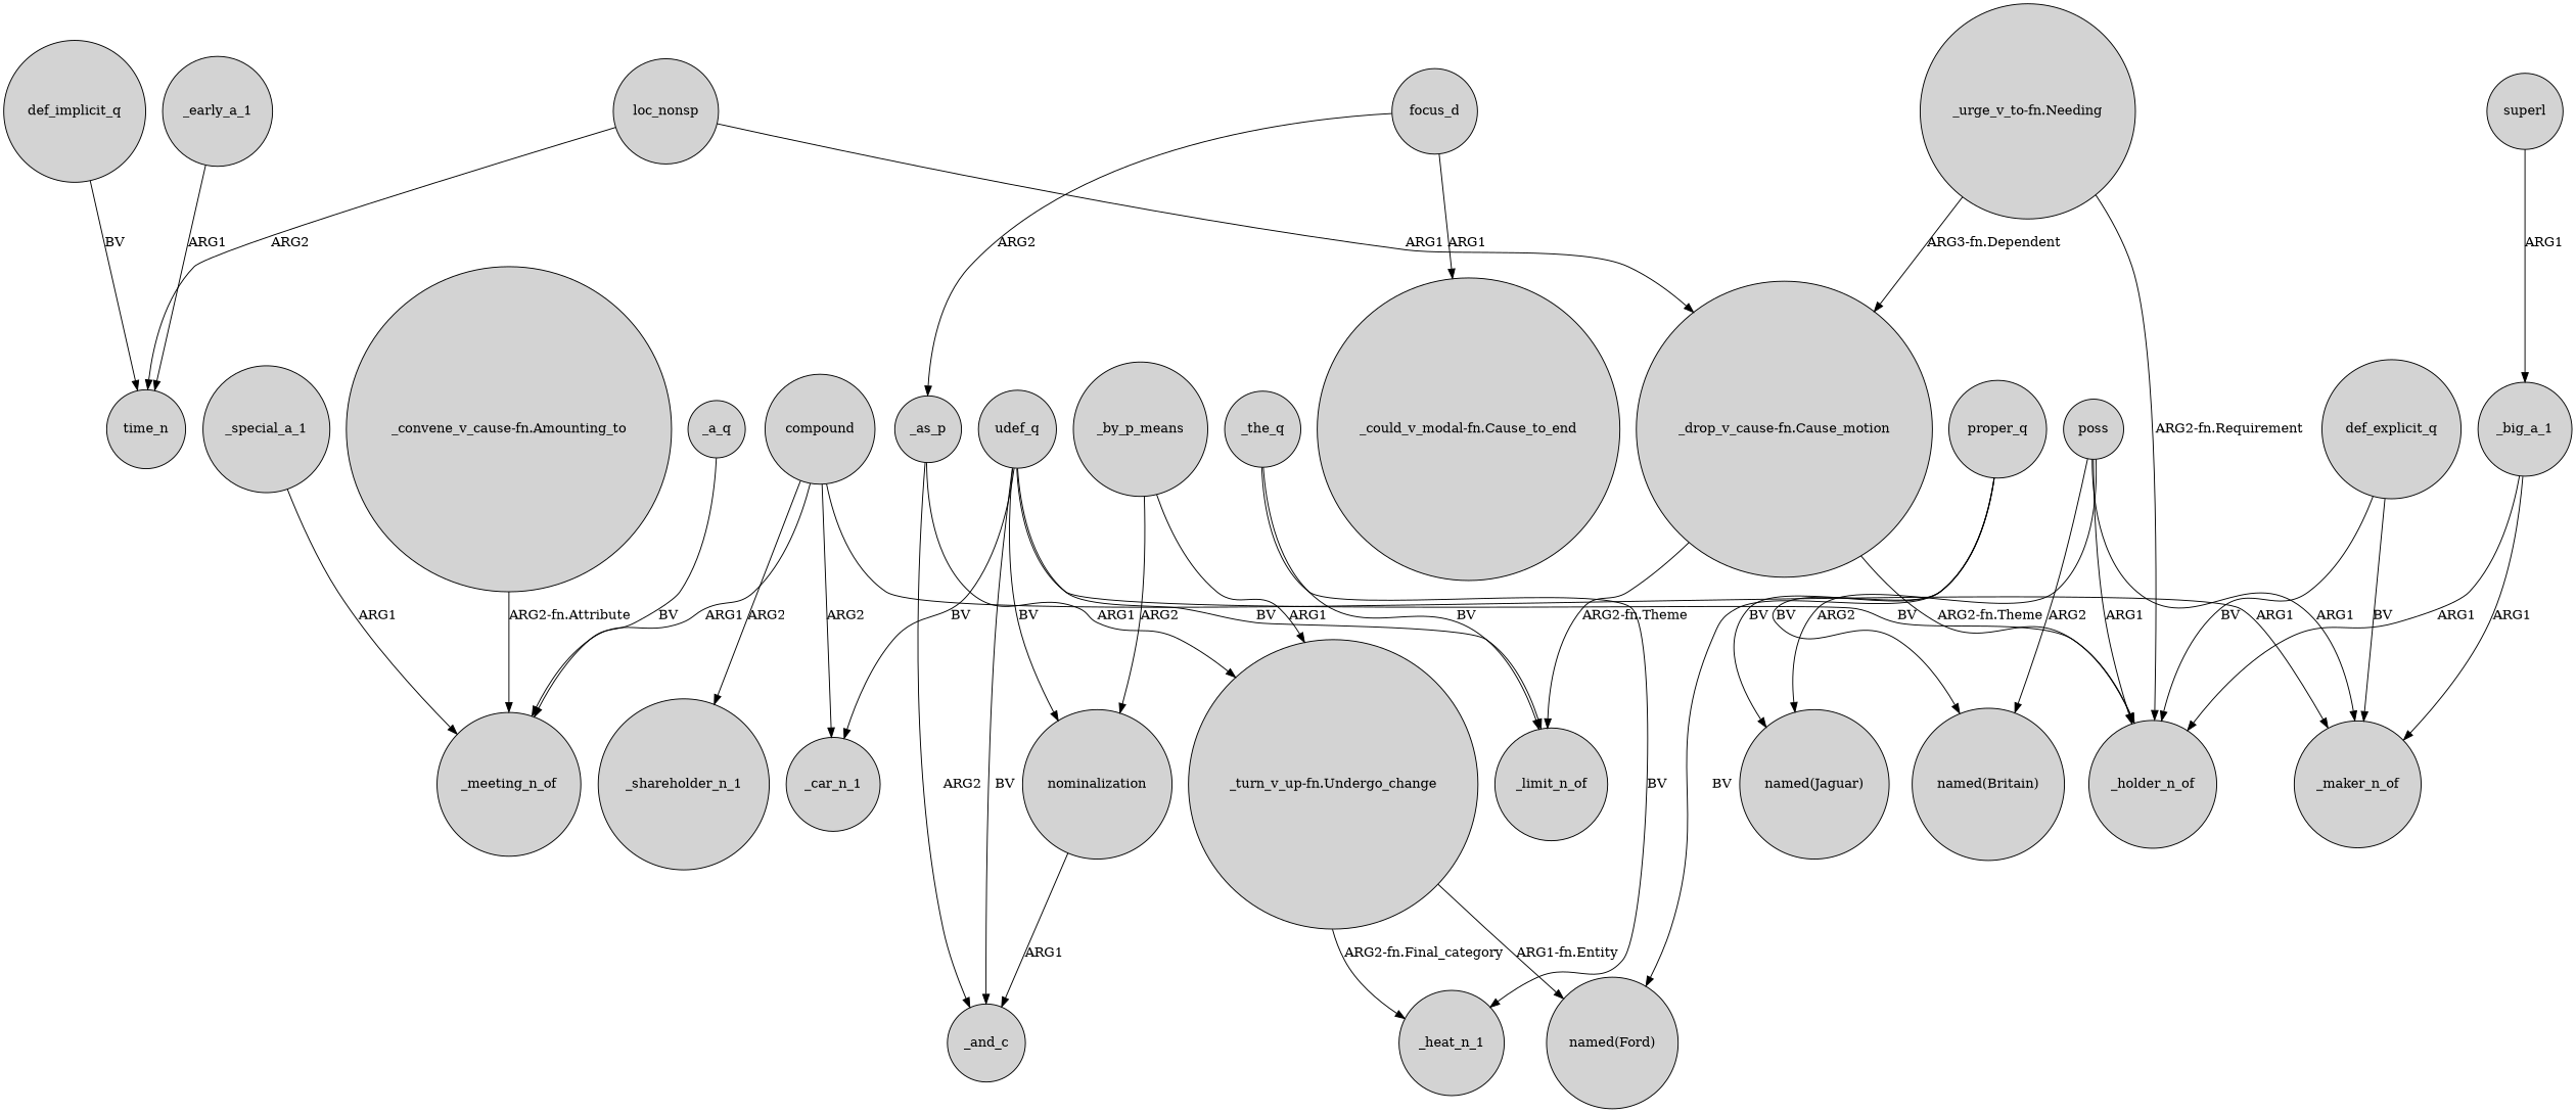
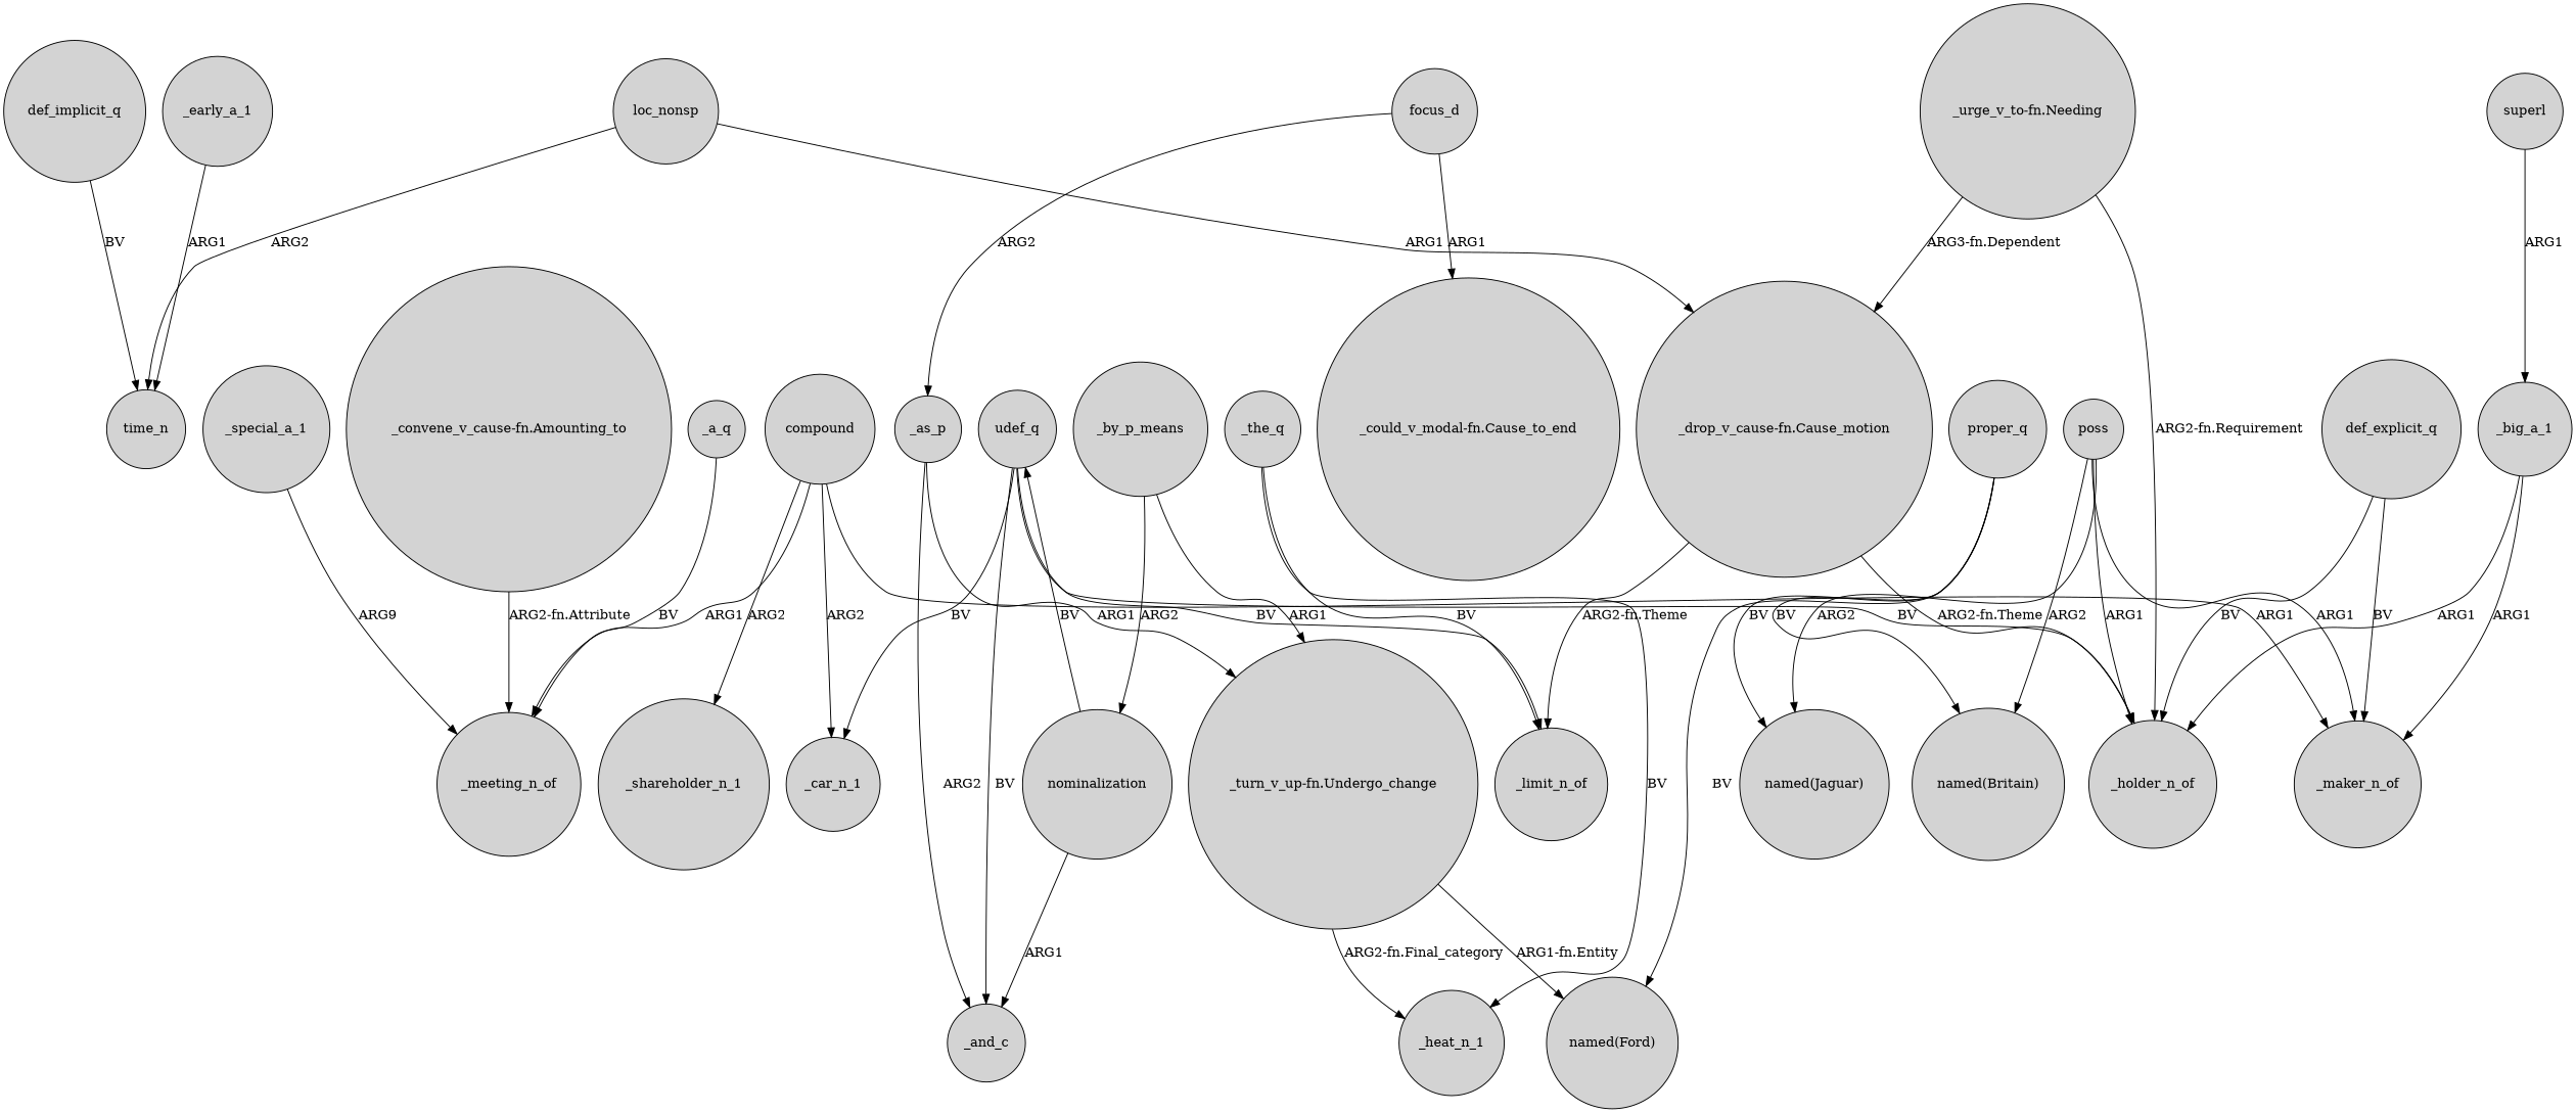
  digraph {
    node [shape=circle style=filled]
    _early_a_1
    time_n
    _big_a_1
    _holder_n_of
    _maker_n_of
    proper_q
    "named(Ford)"
    "named(Britain)"
    "named(Jaguar)"
    compound
    _shareholder_n_1
    _meeting_n_of
    _car_n_1
    "_convene_v_cause-fn.Amounting_to"
    focus_d
    "_could_v_modal-fn.Cause_to_end"
    _as_p
    "_turn_v_up-fn.Undergo_change"
    _and_c
    _heat_n_1
    udef_q
    nominalization
    _limit_n_of
    def_explicit_q
    poss
    "_urge_v_to-fn.Needing"
    "_drop_v_cause-fn.Cause_motion"
    _the_q
    _a_q
    superl
    _by_p_means
    loc_nonsp
    _special_a_1
    def_implicit_q
    _early_a_1 -> time_n [label=ARG1]
    _big_a_1 -> _holder_n_of [label=ARG1]
    _big_a_1 -> _maker_n_of [label=ARG1]
    proper_q -> "named(Ford)" [label=BV]
    proper_q -> "named(Britain)" [label=BV]
    proper_q -> "named(Jaguar)" [label=BV]
    compound -> _maker_n_of [label=ARG1]
    compound -> _shareholder_n_1 [label=ARG2]
    compound -> _meeting_n_of [label=ARG1]
    compound -> _car_n_1 [label=ARG2]
    "_convene_v_cause-fn.Amounting_to" -> _meeting_n_of [label="ARG2-fn.Attribute"]
    focus_d -> "_could_v_modal-fn.Cause_to_end" [label=ARG1]
    focus_d -> _as_p [label=ARG2]
    _as_p -> "_turn_v_up-fn.Undergo_change" [label=ARG1]
    _as_p -> _and_c [label=ARG2]
    "_turn_v_up-fn.Undergo_change" -> "named(Ford)" [label="ARG1-fn.Entity"]
    "_turn_v_up-fn.Undergo_change" -> _heat_n_1 [label="ARG2-fn.Final_category"]
    udef_q -> _holder_n_of [label=BV]
    udef_q -> _car_n_1 [label=BV]
    udef_q -> _and_c [label=BV]
-   udef_q -> nominalization [label=BV]
+   nominalization -> udef_q [label=BV]
    udef_q -> _limit_n_of [label=BV]
    nominalization -> _and_c [label=ARG1]
    def_explicit_q -> _holder_n_of [label=BV]
    def_explicit_q -> _maker_n_of [label=BV]
    poss -> _holder_n_of [label=ARG1]
    poss -> _maker_n_of [label=ARG1]
    poss -> "named(Britain)" [label=ARG2]
    poss -> "named(Jaguar)" [label=ARG2]
    "_urge_v_to-fn.Needing" -> _holder_n_of [label="ARG2-fn.Requirement"]
    "_urge_v_to-fn.Needing" -> "_drop_v_cause-fn.Cause_motion" [label="ARG3-fn.Dependent"]
    "_drop_v_cause-fn.Cause_motion" -> _holder_n_of [label="ARG2-fn.Theme"]
    "_drop_v_cause-fn.Cause_motion" -> _limit_n_of [label="ARG2-fn.Theme"]
    _the_q -> _heat_n_1 [label=BV]
    _the_q -> _limit_n_of [label=BV]
    _a_q -> _meeting_n_of [label=BV]
    superl -> _big_a_1 [label=ARG1]
    _by_p_means -> "_turn_v_up-fn.Undergo_change" [label=ARG1]
    _by_p_means -> nominalization [label=ARG2]
    loc_nonsp -> time_n [label=ARG2]
    loc_nonsp -> "_drop_v_cause-fn.Cause_motion" [label=ARG1]
-   _special_a_1 -> _meeting_n_of [label=ARG1]
+   _special_a_1 -> _meeting_n_of [label=ARG9]
    def_implicit_q -> time_n [label=BV]
  }
